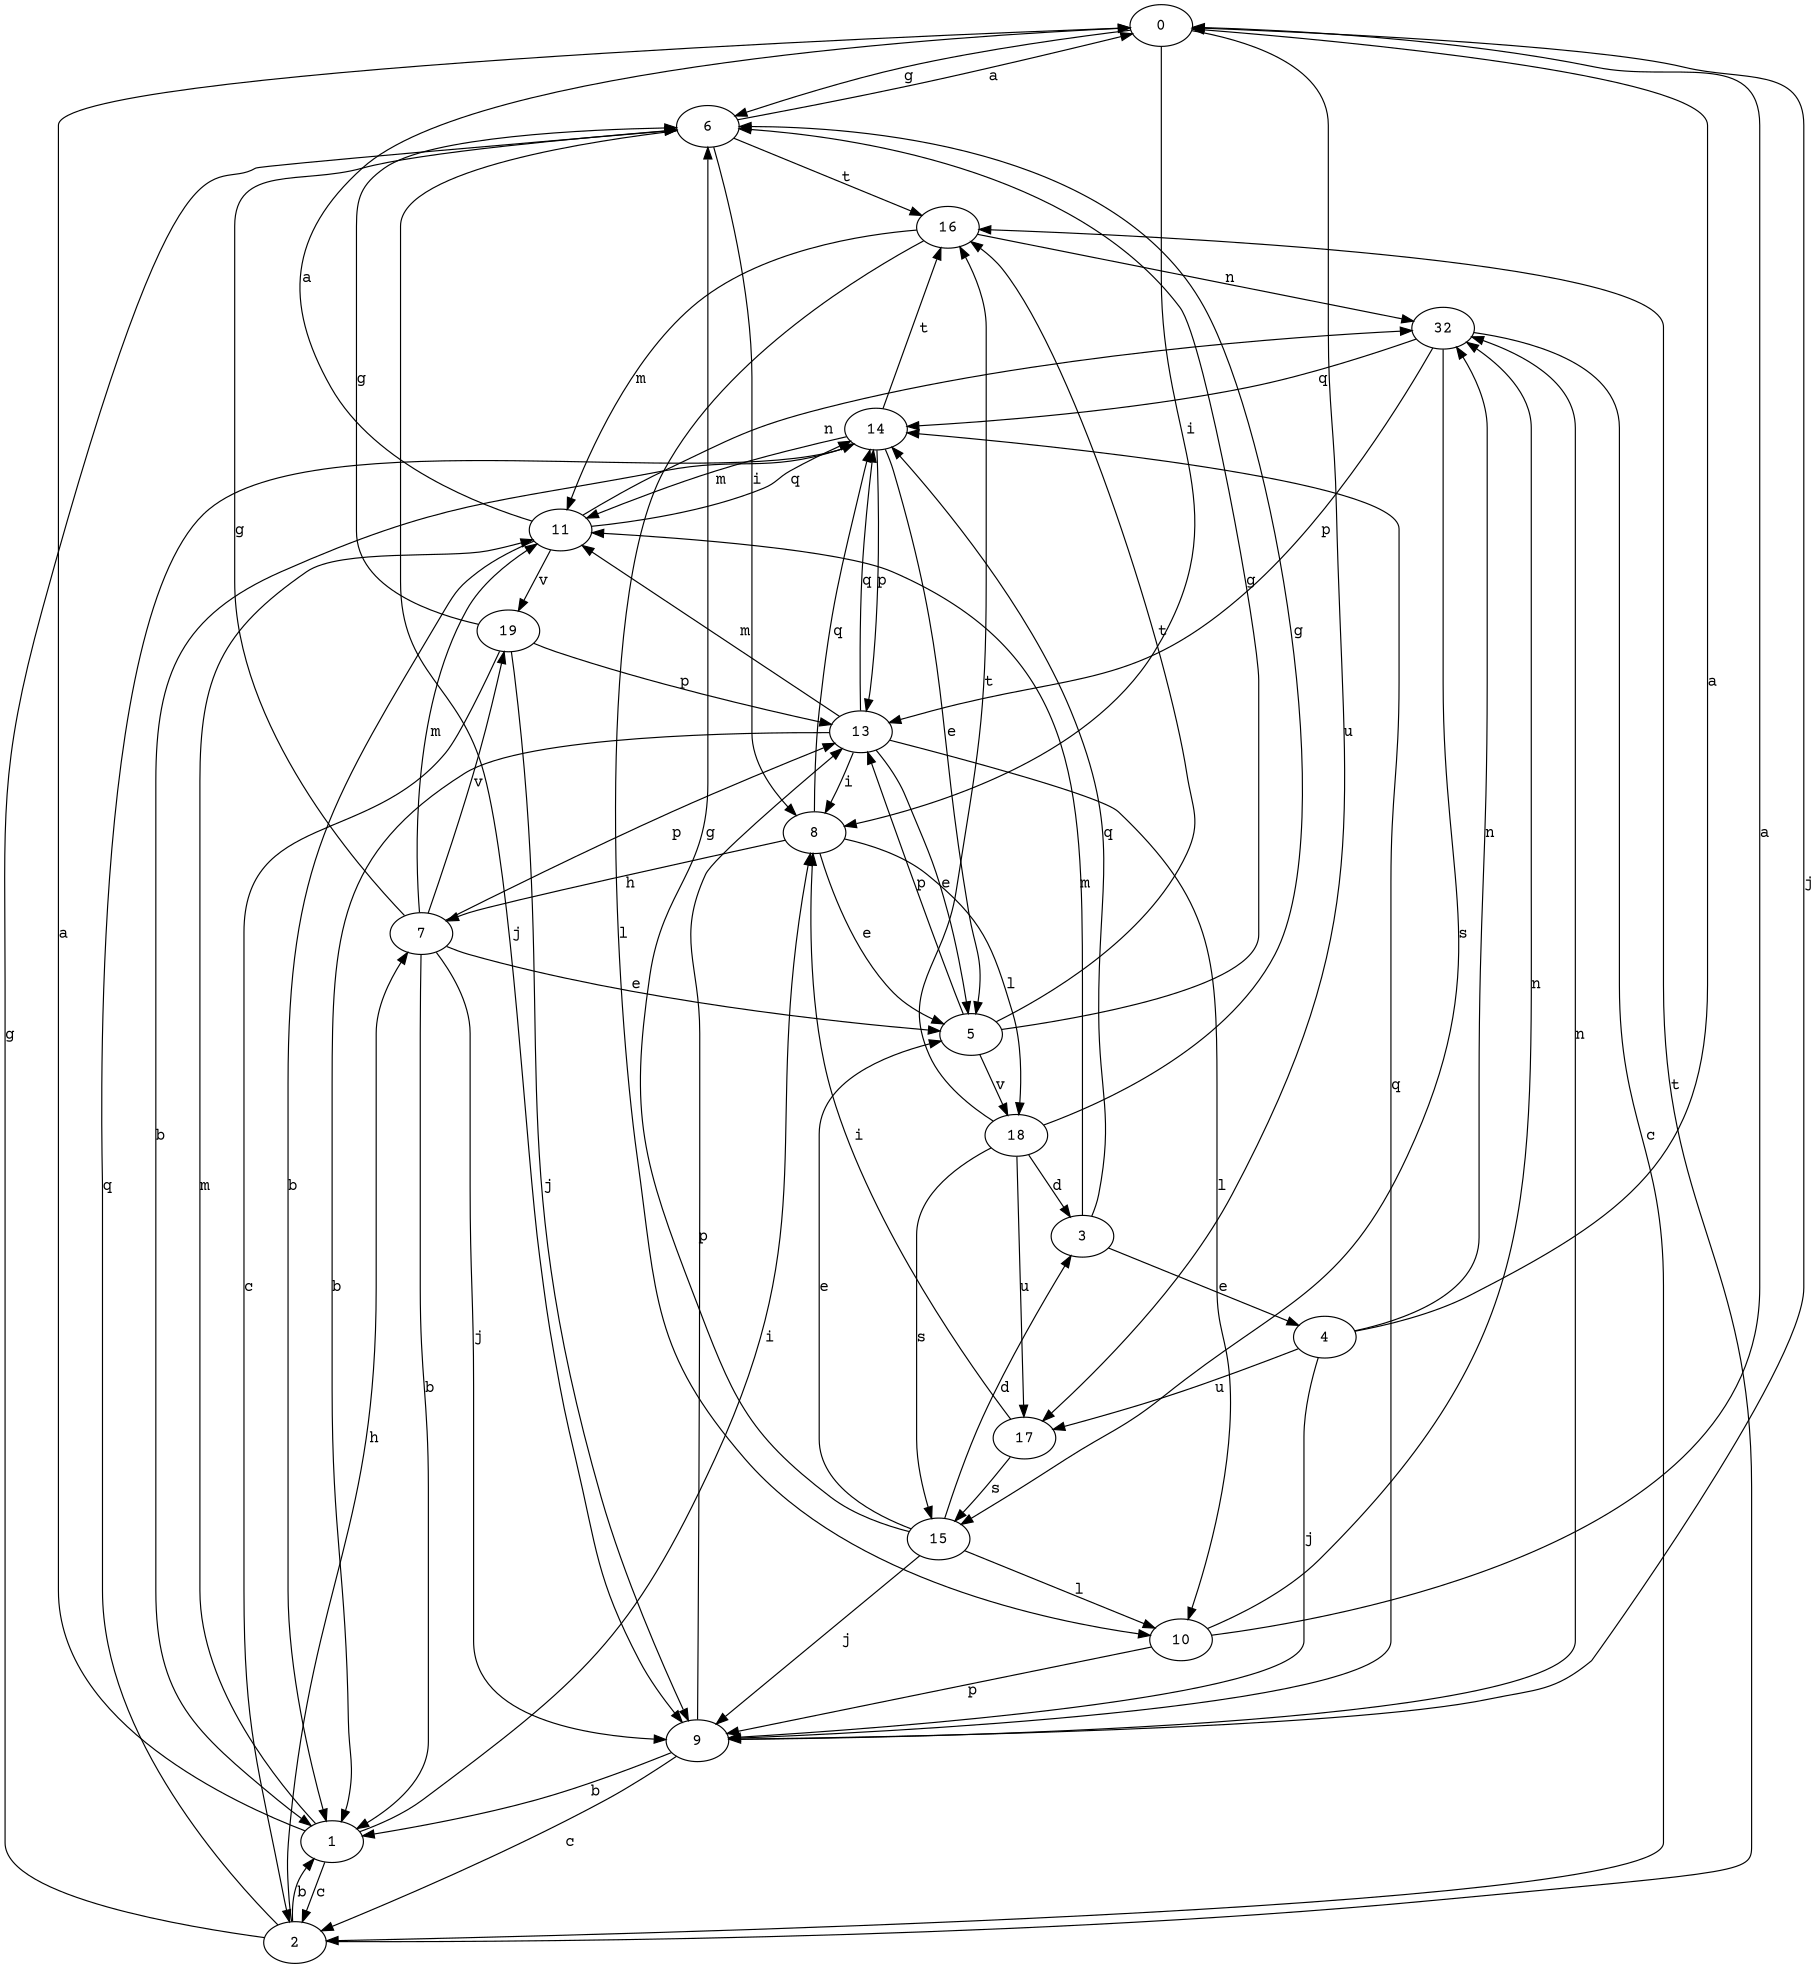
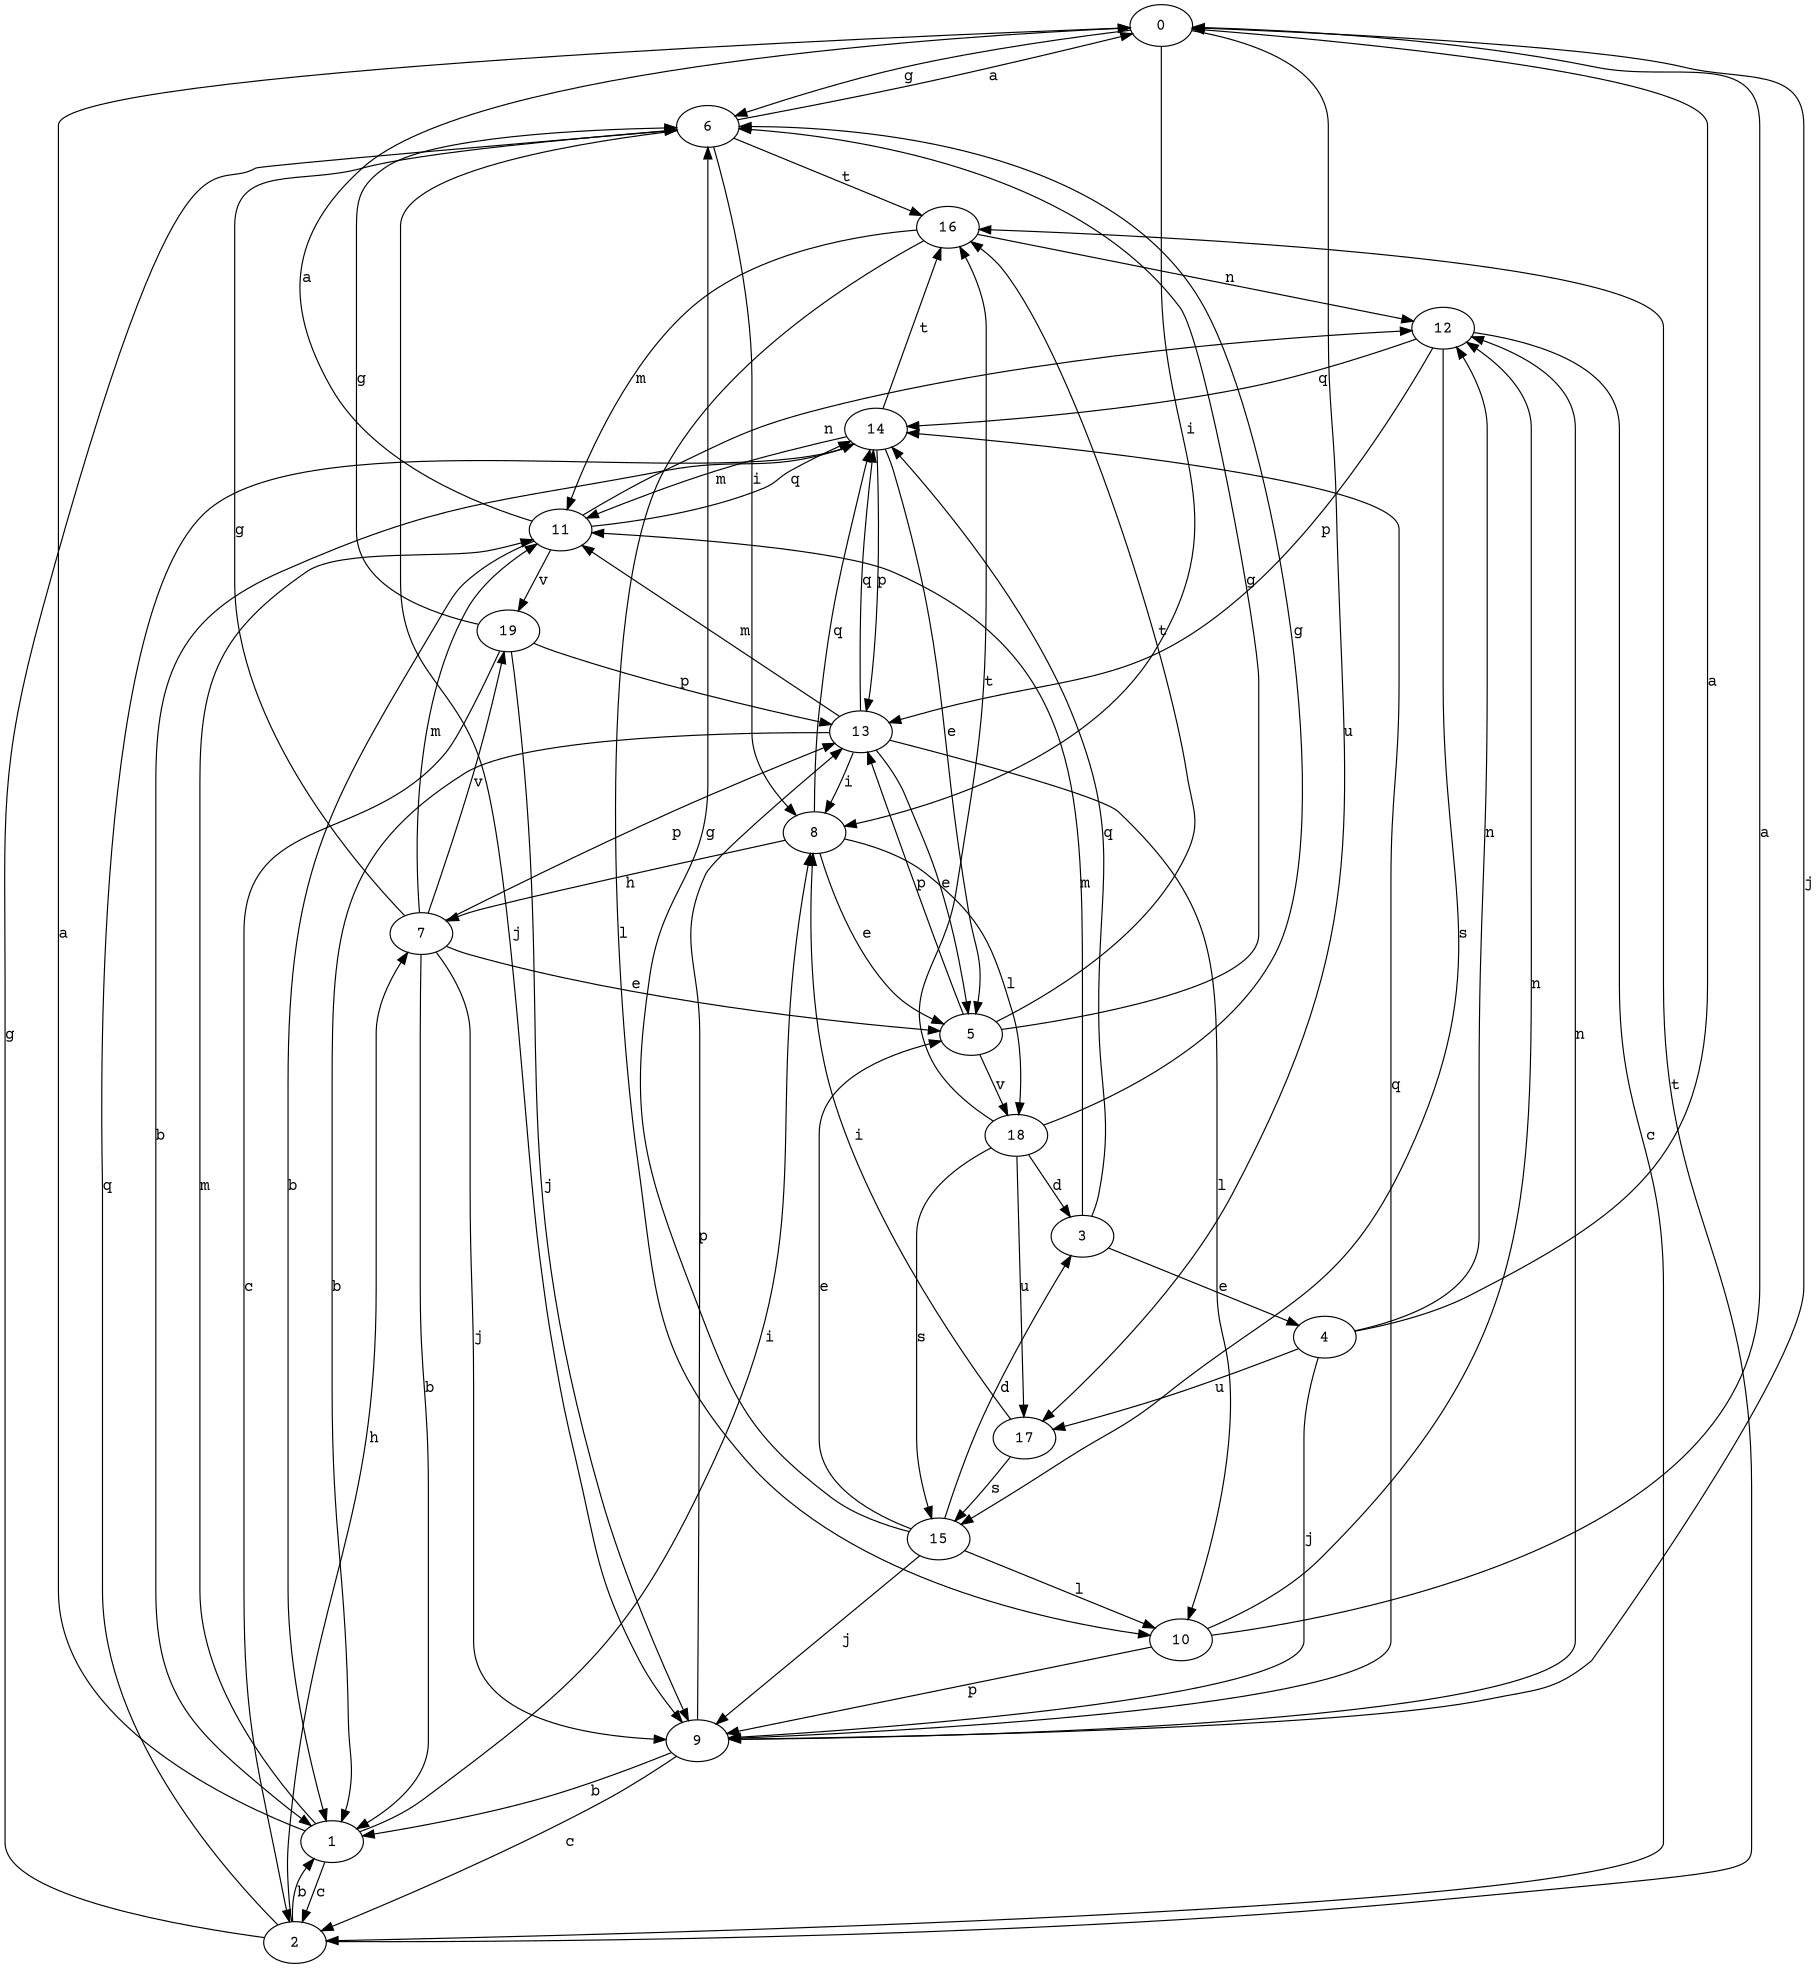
  strict digraph {
    fontname="Courier Prime"
    node [fontname="Courier Prime"]
    edge [fontname="Courier Prime"]
    0
    6
    8
    9
    17
    16
    7
    14
    5
    18
    1
    2
-   12 [label=32]
+   12
    13
    15
    11
    19
    10
    3
    4
    0 -> 6 [label=g]
    0 -> 8 [label=i]
    0 -> 9 [label=j]
    0 -> 17 [label=u]
    6 -> 0 [label=a]
    6 -> 8 [label=i]
    6 -> 9 [label=j]
    6 -> 16 [label=t]
    8 -> 7 [label=h]
    8 -> 14 [label=q]
    8 -> 5 [label=e]
    8 -> 18 [label=l]
    9 -> 14 [label=q]
    9 -> 1 [label=b]
    9 -> 2 [label=c]
    9 -> 12 [label=n]
    9 -> 13 [label=p]
    17 -> 8 [label=i]
    17 -> 15 [label=s]
    16 -> 12 [label=n]
    16 -> 11 [label=m]
    16 -> 10 [label=l]
    7 -> 6 [label=g]
    7 -> 9 [label=j]
    7 -> 5 [label=e]
    7 -> 1 [label=b]
    7 -> 13 [label=p]
    7 -> 11 [label=m]
    7 -> 19 [label=v]
    14 -> 16 [label=t]
    14 -> 5 [label=e]
    14 -> 1 [label=b]
    14 -> 13 [label=p]
    14 -> 11 [label=m]
    5 -> 6 [label=g]
    5 -> 16 [label=t]
    5 -> 18 [label=v]
    5 -> 13 [label=p]
    18 -> 6 [label=g]
    18 -> 17 [label=u]
    18 -> 16 [label=t]
    18 -> 15 [label=s]
    18 -> 3 [label=d]
    1 -> 0 [label=a]
    1 -> 8 [label=i]
    1 -> 2 [label=c]
    1 -> 11 [label=m]
    2 -> 6 [label=g]
    2 -> 16 [label=t]
    2 -> 7 [label=h]
    2 -> 14 [label=q]
    2 -> 1 [label=b]
    12 -> 14 [label=q]
    12 -> 2 [label=c]
    12 -> 13 [label=p]
    12 -> 15 [label=s]
    13 -> 8 [label=i]
    13 -> 14 [label=q]
    13 -> 5 [label=e]
    13 -> 1 [label=b]
    13 -> 11 [label=m]
    13 -> 10 [label=l]
    15 -> 6 [label=g]
    15 -> 9 [label=j]
    15 -> 5 [label=e]
    15 -> 10 [label=l]
    15 -> 3 [label=d]
    11 -> 0 [label=a]
    11 -> 14 [label=q]
    11 -> 1 [label=b]
    11 -> 12 [label=n]
    11 -> 19 [label=v]
    19 -> 6 [label=g]
    19 -> 9 [label=j]
    19 -> 2 [label=c]
    19 -> 13 [label=p]
    10 -> 0 [label=a]
    10 -> 9 [label=p]
    10 -> 12 [label=n]
    3 -> 14 [label=q]
    3 -> 11 [label=m]
    3 -> 4 [label=e]
    4 -> 0 [label=a]
    4 -> 9 [label=j]
    4 -> 17 [label=u]
    4 -> 12 [label=n]
  }
